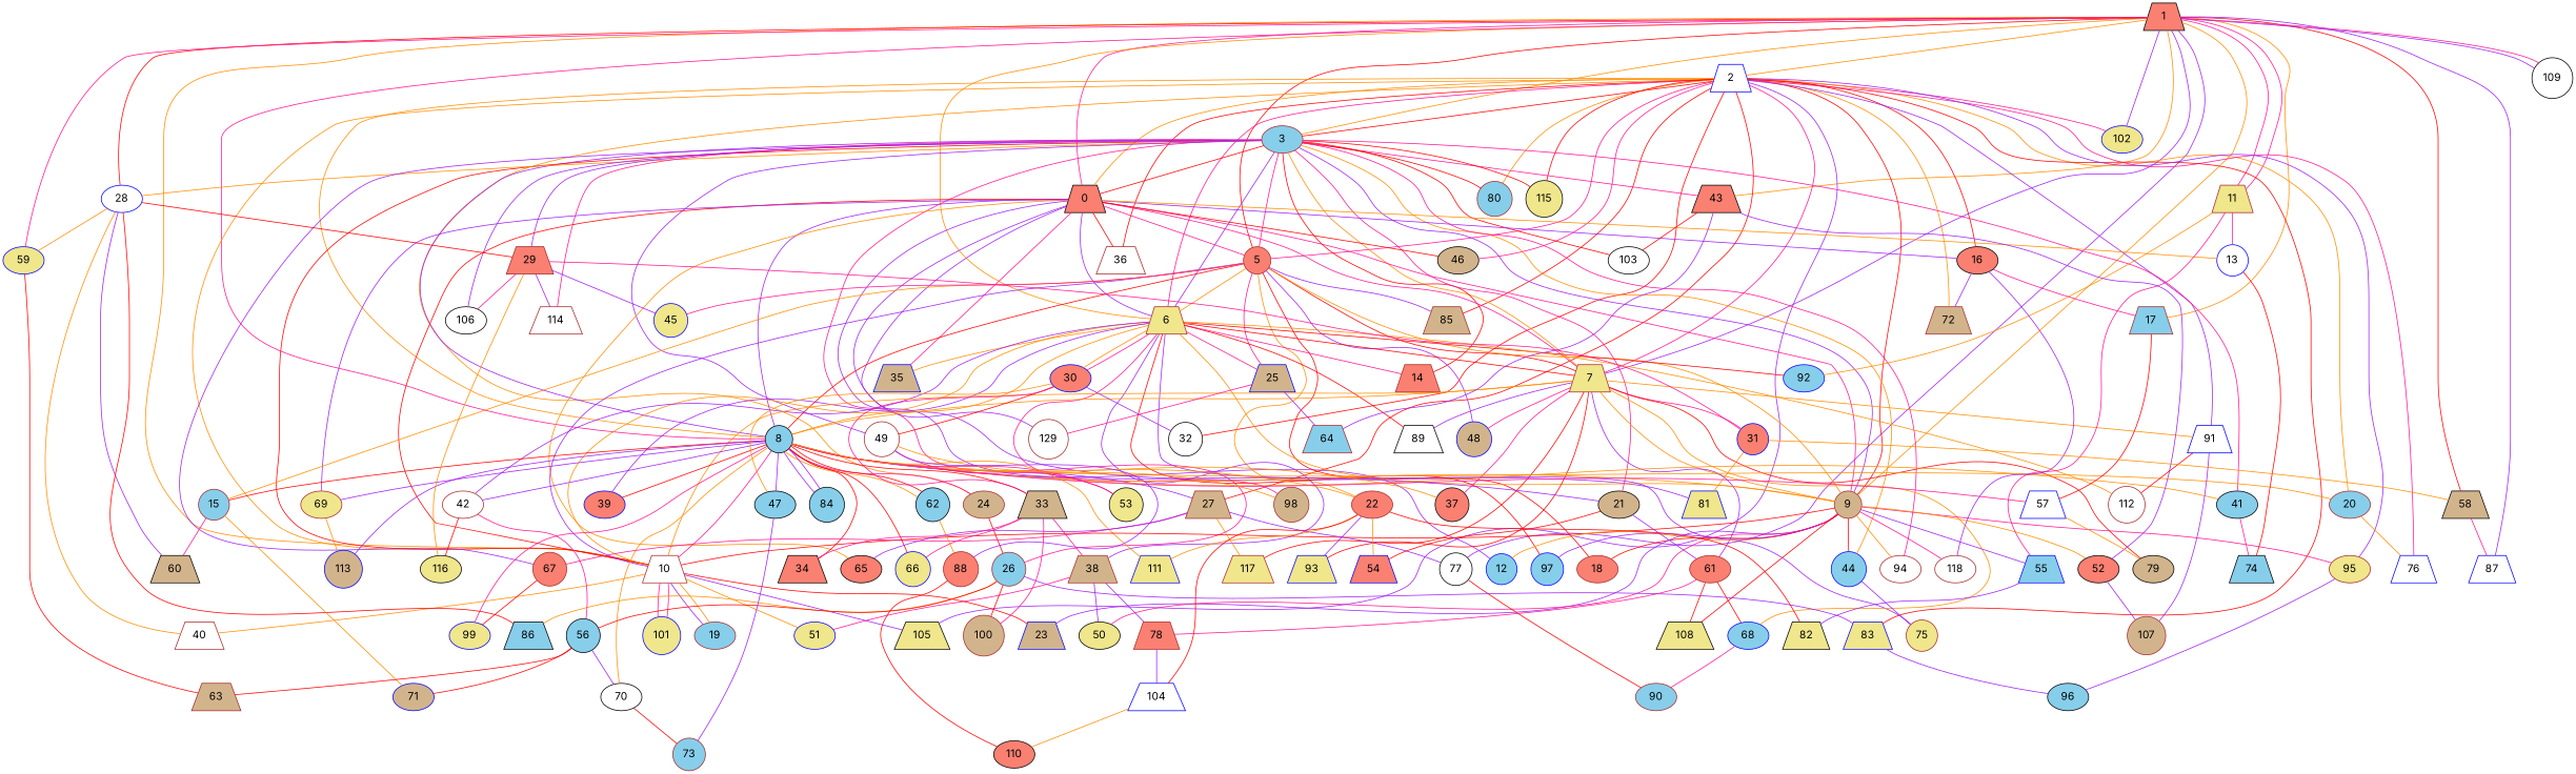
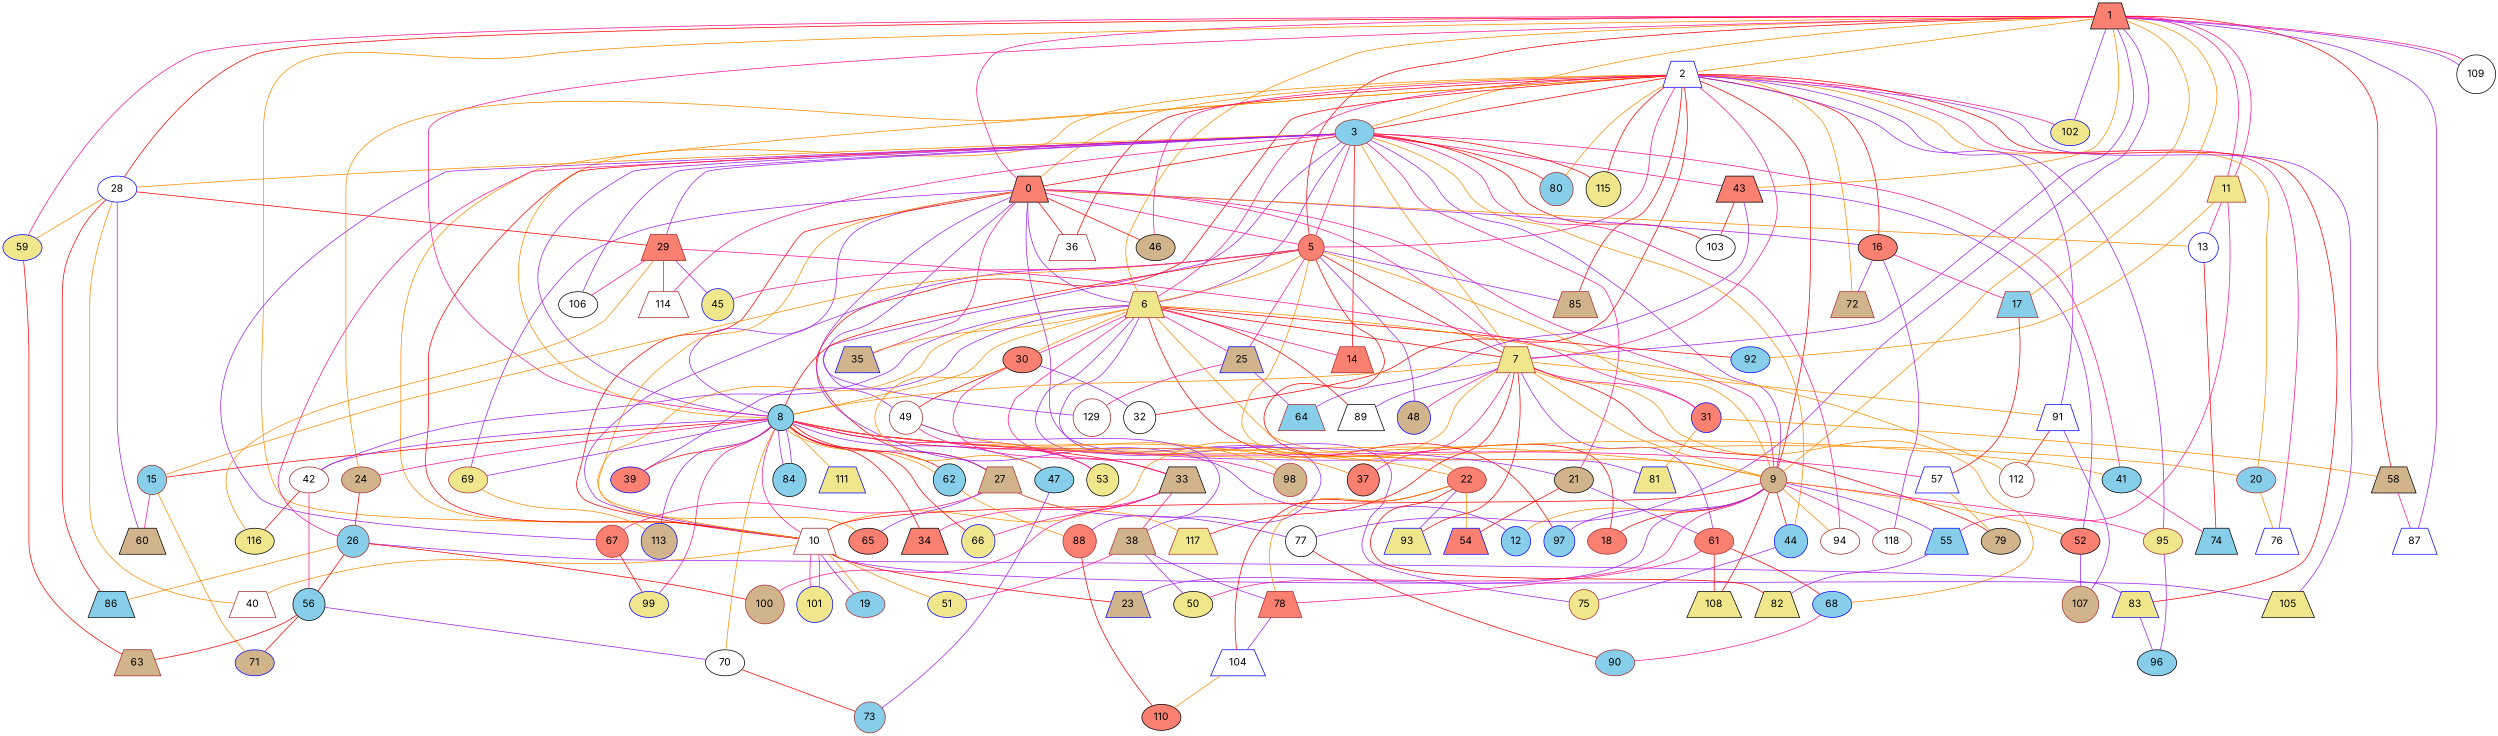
  graph {
    fontname=Inter
    node [color=brown fillcolor=white fontname=Inter shape=trapezium style=filled]
    edge [color=purple fontname=Inter]
    1 [color=black fillcolor=salmon]
    2 [color=blue]
    3 [fillcolor=skyblue shape=ellipse]
    n4 [color=black fillcolor=salmon label=0]
    5 [fillcolor=salmon shape=circle]
    6 [fillcolor=khaki]
    7 [fillcolor=khaki]
    8 [color=black fillcolor=skyblue shape=circle]
    9 [fillcolor=tan shape=circle]
    10
    11 [fillcolor=khaki]
    17 [fillcolor=skyblue]
    28 [color=blue shape=ellipse]
    43 [color=black fillcolor=salmon]
    58 [color=black fillcolor=tan]
    59 [color=blue fillcolor=khaki shape=ellipse]
    77 [color=black shape=circle]
    87 [color=blue]
    102 [color=blue fillcolor=khaki shape=ellipse]
    109 [color=black shape=circle]
    16 [color=black fillcolor=salmon shape=ellipse]
    20 [fillcolor=skyblue shape=ellipse]
    24 [fillcolor=tan shape=ellipse]
    27 [fillcolor=tan]
    32 [color=black shape=circle]
    36
    46 [color=black fillcolor=tan shape=ellipse]
    72 [fillcolor=tan]
    76 [color=blue]
    80 [fillcolor=skyblue shape=circle]
    83 [color=blue fillcolor=khaki]
    85 [fillcolor=tan]
    91 [color=blue]
    95 [fillcolor=khaki shape=ellipse]
    105 [color=black fillcolor=khaki]
    115 [color=black fillcolor=khaki shape=circle]
    14 [fillcolor=salmon]
    21 [color=black fillcolor=tan shape=ellipse]
    26 [fillcolor=skyblue shape=circle]
    29 [fillcolor=salmon]
    41 [color=black fillcolor=skyblue shape=ellipse]
    44 [color=blue fillcolor=skyblue shape=circle]
    49 [shape=circle]
    67 [fillcolor=salmon shape=circle]
    94 [shape=ellipse]
    103 [color=black shape=ellipse]
    106 [color=black shape=ellipse]
    114
    12 [color=blue fillcolor=skyblue shape=circle]
    13 [color=blue shape=circle]
    35 [color=blue fillcolor=tan]
    65 [color=black fillcolor=salmon shape=ellipse]
    69 [fillcolor=khaki shape=ellipse]
    81 [color=blue fillcolor=khaki]
    n55 [label=129 shape=circle]
    15 [fillcolor=skyblue shape=circle]
    18 [fillcolor=salmon shape=ellipse]
    22 [fillcolor=salmon shape=ellipse]
    25 [color=blue fillcolor=tan]
    45 [color=blue fillcolor=khaki shape=circle]
    48 [color=blue fillcolor=tan shape=circle]
-   30 [color=blue fillcolor=salmon shape=ellipse]
+   30 [color=black fillcolor=salmon shape=ellipse]
    38 [fillcolor=tan]
    39 [color=blue fillcolor=salmon shape=ellipse]
    42 [shape=ellipse]
    75 [fillcolor=khaki shape=circle]
    89 [color=black]
    92 [color=blue fillcolor=skyblue shape=ellipse]
    97 [color=blue fillcolor=skyblue shape=circle]
    98 [fillcolor=tan shape=circle]
    112 [shape=circle]
    31 [color=blue fillcolor=salmon shape=circle]
    37 [color=black fillcolor=salmon shape=circle]
    61 [fillcolor=salmon shape=ellipse]
    68 [color=blue fillcolor=skyblue shape=ellipse]
    79 [color=black fillcolor=tan shape=ellipse]
    93 [color=blue fillcolor=khaki]
    117 [fillcolor=khaki]
    33 [color=black fillcolor=tan]
    34 [color=black fillcolor=salmon]
    47 [color=black fillcolor=skyblue shape=ellipse]
    53 [color=black fillcolor=khaki shape=circle]
    57 [color=blue]
    62 [color=black fillcolor=skyblue shape=circle]
    66 [color=blue fillcolor=khaki shape=circle]
    70 [color=black shape=ellipse]
    84 [color=black fillcolor=skyblue shape=circle]
    99 [color=blue fillcolor=khaki shape=ellipse]
    111 [color=blue fillcolor=khaki]
    113 [color=blue fillcolor=tan shape=circle]
    23 [color=blue fillcolor=tan]
    50 [color=black fillcolor=khaki shape=ellipse]
    52 [color=black fillcolor=salmon shape=ellipse]
    55 [color=blue fillcolor=skyblue]
    108 [color=black fillcolor=khaki]
    118 [shape=ellipse]
    19 [fillcolor=skyblue shape=ellipse]
    40
    51 [color=blue fillcolor=khaki shape=ellipse]
    101 [color=blue fillcolor=khaki shape=circle]
    60 [color=black fillcolor=tan]
    86 [color=black fillcolor=skyblue]
    64 [fillcolor=skyblue]
    63 [fillcolor=tan]
    90 [fillcolor=skyblue shape=ellipse]
    96 [color=black fillcolor=skyblue shape=ellipse]
    107 [fillcolor=tan shape=circle]
    54 [color=blue fillcolor=salmon]
    56 [color=black fillcolor=skyblue shape=circle]
    100 [fillcolor=tan shape=circle]
    116 [color=black fillcolor=khaki shape=ellipse]
    74 [color=black fillcolor=skyblue]
    88 [fillcolor=salmon shape=circle]
    71 [color=blue fillcolor=tan shape=ellipse]
    82 [color=black fillcolor=khaki]
    104 [color=blue]
    78 [fillcolor=salmon]
    73 [fillcolor=skyblue shape=circle]
    110 [color=black fillcolor=salmon shape=ellipse]
    1 -- 2 [color=darkorange]
    1 -- 3 [color=darkorange]
    1 -- n4 [color=deeppink]
    1 -- 5 [color=red]
    1 -- 6 [color=darkorange]
    1 -- 7
    1 -- 8 [color=deeppink]
    1 -- 9 [color=darkorange]
    1 -- 10 [color=darkorange]
    1 -- 11 [color=deeppink]
    1 -- 11 [color=deeppink]
    1 -- 17 [color=darkorange]
    1 -- 28 [color=red]
    1 -- 43 [color=darkorange]
    1 -- 58 [color=red]
    1 -- 59 [color=deeppink]
    1 -- 77
    1 -- 87
    1 -- 102
    1 -- 109
    1 -- 109 [color=deeppink]
    2 -- 3 [color=red]
    2 -- n4 [color=darkorange]
    2 -- 5 [color=deeppink]
    2 -- 6 [color=deeppink]
    2 -- 7 [color=deeppink]
    2 -- 8 [color=darkorange]
    2 -- 9 [color=red]
    2 -- 10 [color=darkorange]
    2 -- 102 [color=deeppink]
    2 -- 16 [color=red]
    2 -- 20 [color=darkorange]
    2 -- 24 [color=darkorange]
    2 -- 27 [color=red]
    2 -- 32 [color=red]
    2 -- 36 [color=red]
    2 -- 46 [color=deeppink]
    2 -- 72 [color=darkorange]
    2 -- 76 [color=deeppink]
    2 -- 80 [color=darkorange]
    2 -- 83 [color=red]
    2 -- 85 [color=red]
    2 -- 91
    2 -- 95
    2 -- 105
    2 -- 115 [color=red]
    3 -- n4 [color=red]
    3 -- 5 [color=deeppink]
    3 -- 6
    3 -- 7 [color=darkorange]
    3 -- 8
    3 -- 9
    3 -- 10 [color=red]
    3 -- 28 [color=darkorange]
    3 -- 43 [color=deeppink]
    3 -- 80 [color=red]
    3 -- 115 [color=red]
    3 -- 14 [color=red]
    3 -- 21 [color=deeppink]
    3 -- 26 [color=deeppink]
    3 -- 29
    3 -- 41 [color=deeppink]
    3 -- 44 [color=darkorange]
    3 -- 49
    3 -- 67
    3 -- 94 [color=deeppink]
    3 -- 103 [color=red]
    3 -- 106
    3 -- 114 [color=deeppink]
    n4 -- 5 [color=deeppink]
    n4 -- 6
    n4 -- 7 [color=deeppink]
    n4 -- 8
    n4 -- 9 [color=deeppink]
    n4 -- 10 [color=red]
    n4 -- 16
    n4 -- 36 [color=red]
    n4 -- 46 [color=red]
    n4 -- 12
    n4 -- 13 [color=darkorange]
    n4 -- 35 [color=deeppink]
    n4 -- 65 [color=darkorange]
    n4 -- 69
    n4 -- 81
    n4 -- n55
    5 -- 6 [color=darkorange]
    5 -- 7 [color=red]
    5 -- 8 [color=red]
    5 -- 9 [color=darkorange]
    5 -- 10
    5 -- 85
    5 -- 15 [color=darkorange]
    5 -- 18 [color=red]
    5 -- 22 [color=darkorange]
    5 -- 25 [color=deeppink]
    5 -- 45 [color=deeppink]
    5 -- 48
    6 -- 7 [color=red]
    6 -- 8 [color=darkorange]
    6 -- 9 [color=darkorange]
    6 -- 10 [color=darkorange]
    6 -- 14 [color=deeppink]
    6 -- 35 [color=darkorange]
    6 -- 25 [color=deeppink]
    6 -- 30 [color=darkorange]
    6 -- 30 [color=deeppink]
    6 -- 38
    6 -- 39
    6 -- 42
    6 -- 75
    6 -- 89 [color=red]
    6 -- 92 [color=red]
    6 -- 97 [color=red]
    6 -- 98 [color=deeppink]
    6 -- 112 [color=darkorange]
    7 -- 8 [color=darkorange]
    7 -- 9 [color=darkorange]
    7 -- 10 [color=darkorange]
    7 -- 91 [color=darkorange]
    7 -- 48 [color=deeppink]
    7 -- 89
    7 -- 31 [color=deeppink]
    7 -- 37 [color=deeppink]
    7 -- 61
    7 -- 68 [color=darkorange]
    7 -- 79 [color=red]
    7 -- 93 [color=red]
    7 -- 117 [color=red]
    8 -- 9 [color=darkorange]
    8 -- 10 [color=deeppink]
    8 -- 20 [color=darkorange]
    8 -- 24 [color=deeppink]
    8 -- 27
    8 -- 21
    8 -- 41 [color=darkorange]
    8 -- 69
    8 -- 15 [color=red]
    8 -- 22 [color=darkorange]
    8 -- 39 [color=red]
    8 -- 42
    8 -- 37 [color=darkorange]
    8 -- 33 [color=red]
    8 -- 34 [color=red]
    8 -- 47
    8 -- 53 [color=deeppink]
    8 -- 57 [color=deeppink]
    8 -- 62 [color=darkorange]
    8 -- 62 [color=red]
    8 -- 66 [color=red]
    8 -- 70 [color=darkorange]
    8 -- 84
    8 -- 84
    8 -- 99 [color=deeppink]
    8 -- 111 [color=darkorange]
    8 -- 113
    9 -- 10 [color=red]
    9 -- 95 [color=deeppink]
    9 -- 44 [color=red]
    9 -- 94 [color=darkorange]
    9 -- 12 [color=darkorange]
    9 -- 18 [color=red]
    9 -- 97
    9 -- 23
    9 -- 50 [color=deeppink]
    9 -- 52 [color=darkorange]
    9 -- 55
    9 -- 108 [color=red]
    9 -- 118 [color=deeppink]
    10 -- 105
    10 -- 23 [color=red]
    10 -- 19
    10 -- 19 [color=darkorange]
    10 -- 40 [color=darkorange]
    10 -- 51 [color=darkorange]
    10 -- 101 [color=deeppink]
    10 -- 101 [color=deeppink]
    11 -- 13 [color=deeppink]
    11 -- 92 [color=darkorange]
    11 -- 55 [color=deeppink]
    17 -- 57 [color=red]
    28 -- 59 [color=darkorange]
    28 -- 29 [color=red]
    28 -- 40 [color=darkorange]
    28 -- 60
    28 -- 86 [color=red]
    43 -- 103 [color=red]
    43 -- 52
    43 -- 64
    58 -- 87 [color=deeppink]
    59 -- 63 [color=red]
    77 -- 90 [color=red]
    16 -- 17 [color=deeppink]
    16 -- 72
    16 -- 118
    20 -- 76 [color=darkorange]
    24 -- 26 [color=red]
    27 -- 77
    27 -- 67 [color=deeppink]
    27 -- 65
    27 -- 117 [color=darkorange]
    83 -- 96
    91 -- 112 [color=red]
    91 -- 107
    95 -- 96
    21 -- 61
    21 -- 54 [color=red]
    26 -- 83
    26 -- 86 [color=darkorange]
    26 -- 56 [color=red]
    26 -- 100 [color=red]
    29 -- 106 [color=deeppink]
    29 -- 114
    29 -- 45
    29 -- 31 [color=deeppink]
    29 -- 116 [color=darkorange]
    41 -- 74 [color=deeppink]
    44 -- 75
    49 -- 98 [color=darkorange]
    49 -- 53 [color=deeppink]
    49 -- 88
    67 -- 99 [color=red]
    13 -- 74 [color=red]
    69 -- 113 [color=darkorange]
    15 -- 60 [color=deeppink]
    15 -- 71 [color=darkorange]
    22 -- 93
-   22 -- 111 [color=darkorange]
+   22 -- 78 [color=darkorange]
    22 -- 54 [color=darkorange]
    22 -- 82 [color=red]
    22 -- 104 [color=red]
    25 -- n55 [color=deeppink]
    25 -- 64
    30 -- 32
    30 -- 49 [color=red]
    30 -- 33 [color=deeppink]
    30 -- 47 [color=darkorange]
    38 -- 50
    38 -- 51 [color=deeppink]
    38 -- 78
    42 -- 56 [color=deeppink]
    42 -- 116 [color=red]
    31 -- 58 [color=darkorange]
    31 -- 81 [color=darkorange]
    61 -- 68 [color=red]
    61 -- 108 [color=red]
    61 -- 78 [color=deeppink]
    68 -- 90 [color=deeppink]
    33 -- 38 [color=deeppink]
    33 -- 34 [color=deeppink]
    33 -- 66 [color=deeppink]
    33 -- 100 [color=deeppink]
    47 -- 73
    57 -- 79 [color=darkorange]
    62 -- 88 [color=darkorange]
    70 -- 73 [color=red]
    52 -- 107
    55 -- 82
    56 -- 70
    56 -- 63 [color=red]
    56 -- 71 [color=red]
    88 -- 110 [color=red]
    104 -- 110 [color=darkorange]
    78 -- 104
  }
